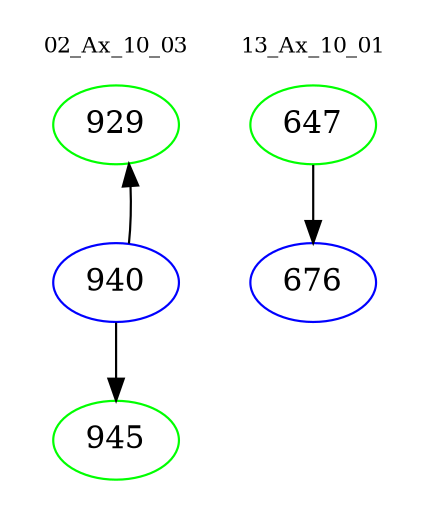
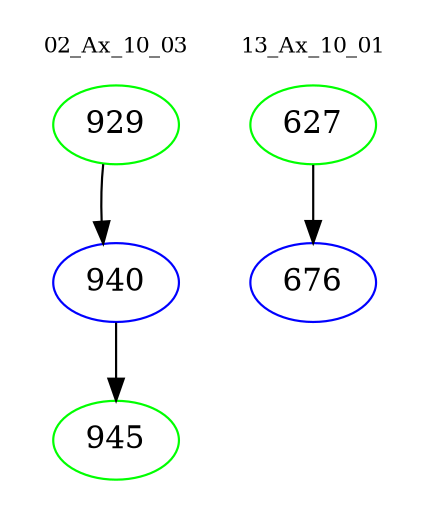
  digraph {
    fontname="DejaVu Serif"
    node [color=green fontname="DejaVu Serif"]
    edge [color=black fontname="DejaVu Serif"]
    n1 [label=929]
    n2 [color=blue label=940]
    n3 [label=945]
-   n4 [label=647]
+   n4 [label=627]
    n5 [color=blue label=676]
    subgraph cluster_1 {
      color=white
      fontsize=10
      label="02_Ax_10_03"
      n1
      n2
      n3
    }
    subgraph cluster_2 {
      color=white
      fontsize=10
      label="13_Ax_10_01"
      n4
      n5
    }
-   n2 -> n1
+   n1 -> n2
    n2 -> n3
    n4 -> n5
  }
